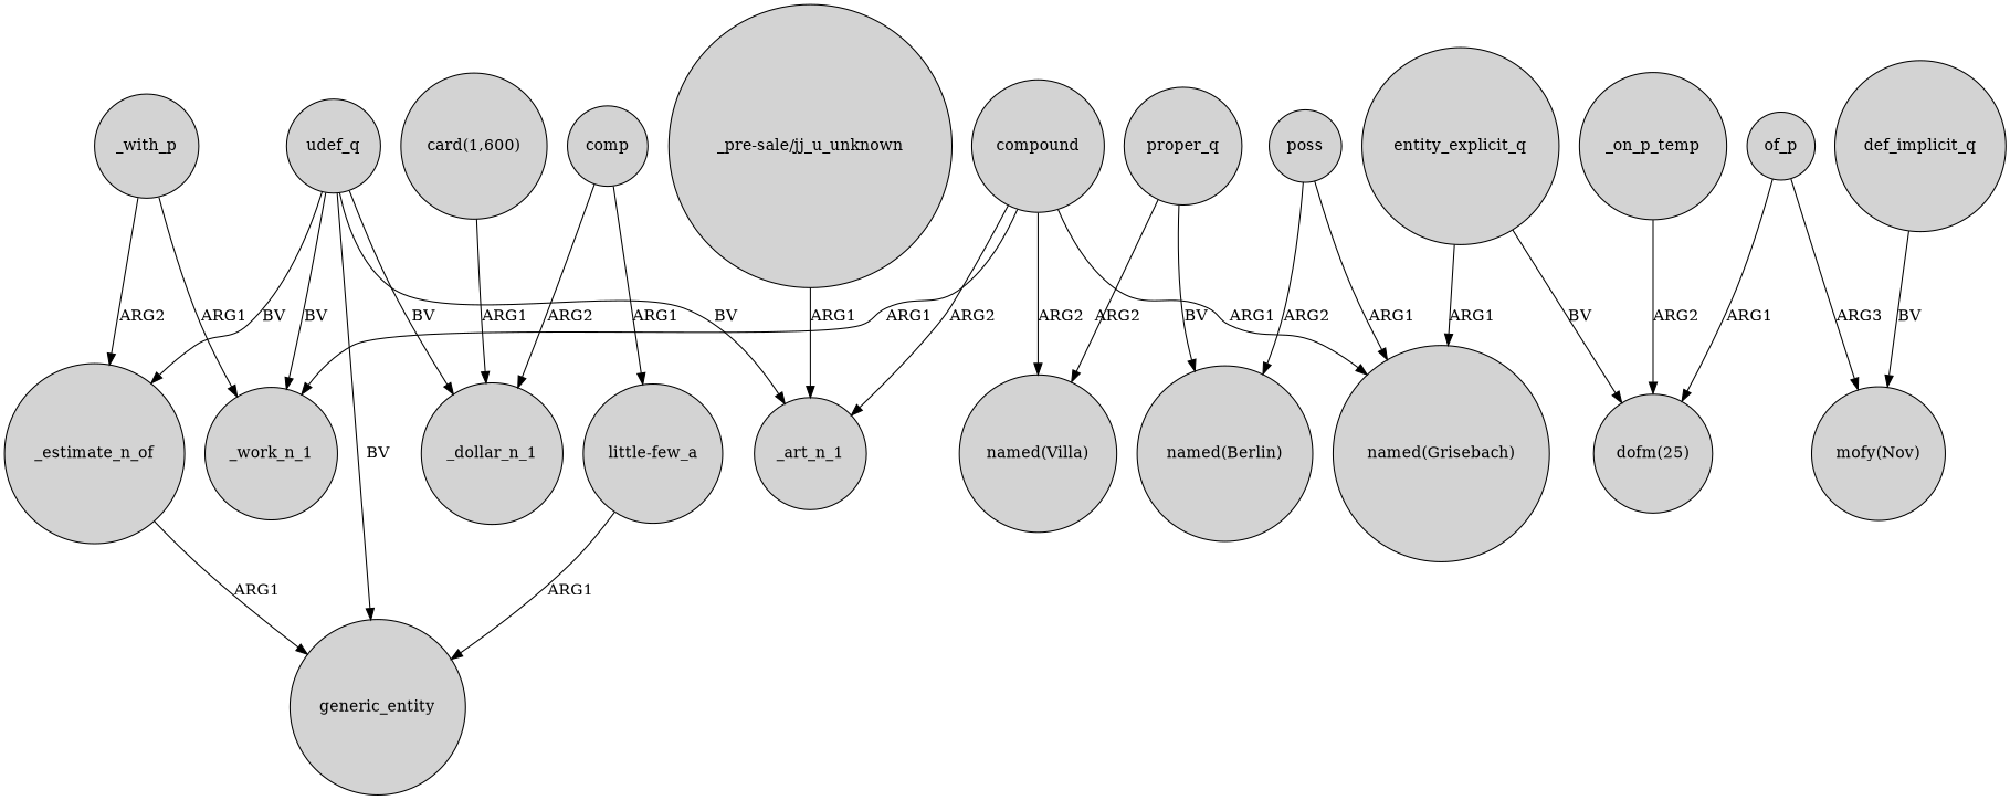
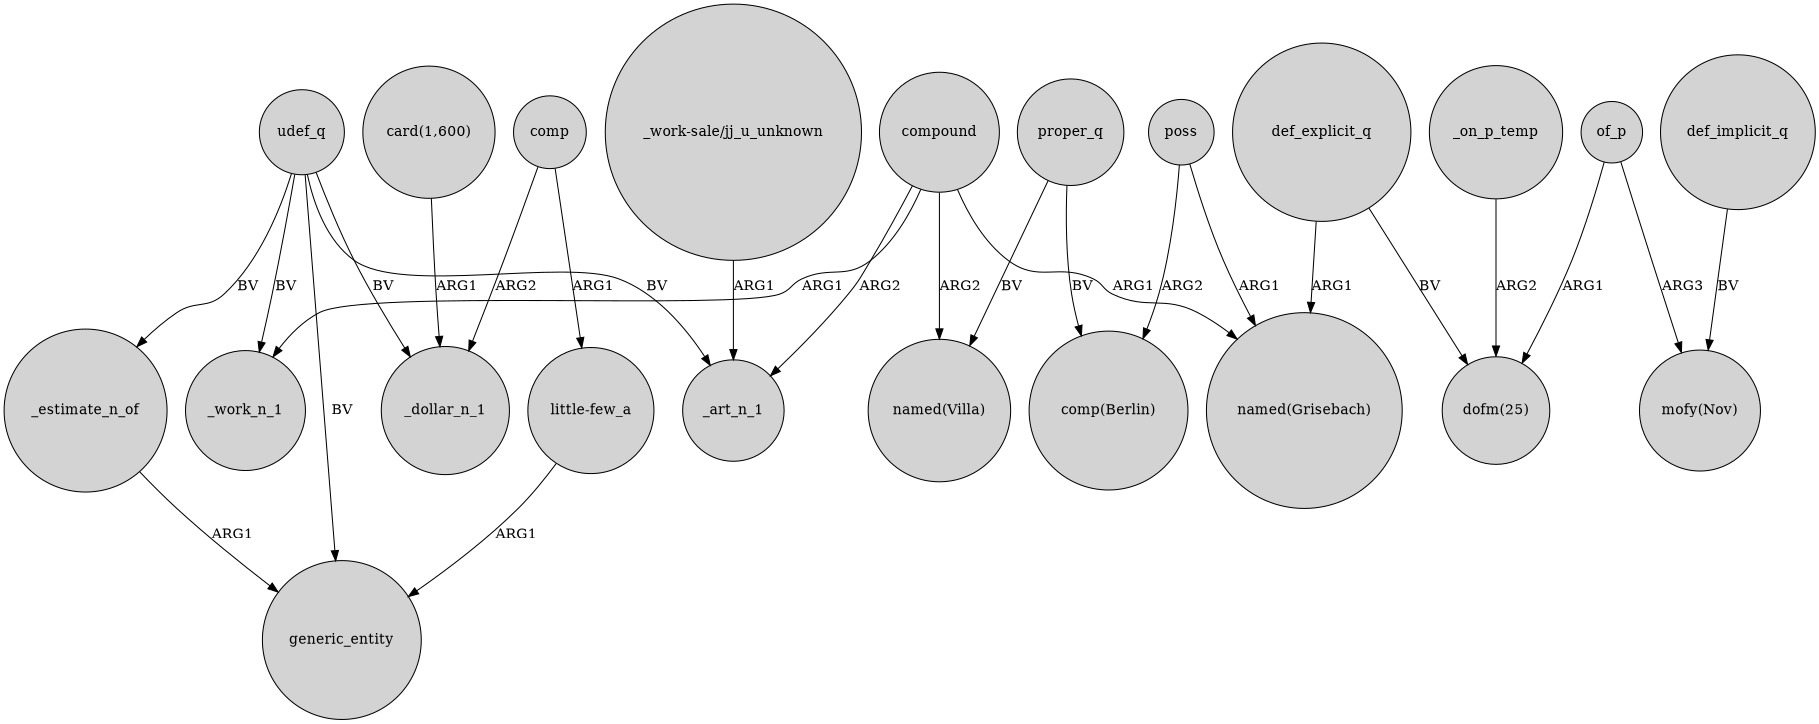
  digraph {
    node [shape=circle style=filled]
    udef_q
    generic_entity
    _art_n_1
    _work_n_1
    _estimate_n_of
    _dollar_n_1
    _on_p_temp
    "dofm(25)"
    poss
    "named(Grisebach)"
-   "named(Berlin)"
+   "named(Berlin)" [label="comp(Berlin)"]
    compound
    "named(Villa)"
-   def_explicit_q [label=entity_explicit_q]
-   _with_p
+   def_explicit_q
    proper_q
    comp
    "little-few_a"
    of_p
    "mofy(Nov)"
    "card(1,600)"
    def_implicit_q
-   "_pre-sale/jj_u_unknown"
+   "_pre-sale/jj_u_unknown" [label="_work-sale/jj_u_unknown"]
    udef_q -> generic_entity [label=BV]
    udef_q -> _art_n_1 [label=BV]
    udef_q -> _work_n_1 [label=BV]
    udef_q -> _estimate_n_of [label=BV]
    udef_q -> _dollar_n_1 [label=BV]
    _estimate_n_of -> generic_entity [label=ARG1]
    _on_p_temp -> "dofm(25)" [label=ARG2]
    poss -> "named(Grisebach)" [label=ARG1]
    poss -> "named(Berlin)" [label=ARG2]
    compound -> _art_n_1 [label=ARG2]
    compound -> _work_n_1 [label=ARG1]
    compound -> "named(Grisebach)" [label=ARG1]
    compound -> "named(Villa)" [label=ARG2]
    def_explicit_q -> "dofm(25)" [label=BV]
    def_explicit_q -> "named(Grisebach)" [label=ARG1]
-   _with_p -> _work_n_1 [label=ARG1]
-   _with_p -> _estimate_n_of [label=ARG2]
    proper_q -> "named(Berlin)" [label=BV]
-   proper_q -> "named(Villa)" [label=ARG2]
+   proper_q -> "named(Villa)" [label=BV]
    comp -> _dollar_n_1 [label=ARG2]
    comp -> "little-few_a" [label=ARG1]
    "little-few_a" -> generic_entity [label=ARG1]
    of_p -> "dofm(25)" [label=ARG1]
    of_p -> "mofy(Nov)" [label=ARG3]
    "card(1,600)" -> _dollar_n_1 [label=ARG1]
    def_implicit_q -> "mofy(Nov)" [label=BV]
    "_pre-sale/jj_u_unknown" -> _art_n_1 [label=ARG1]
  }
